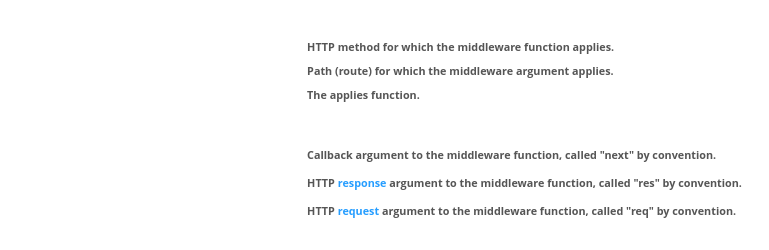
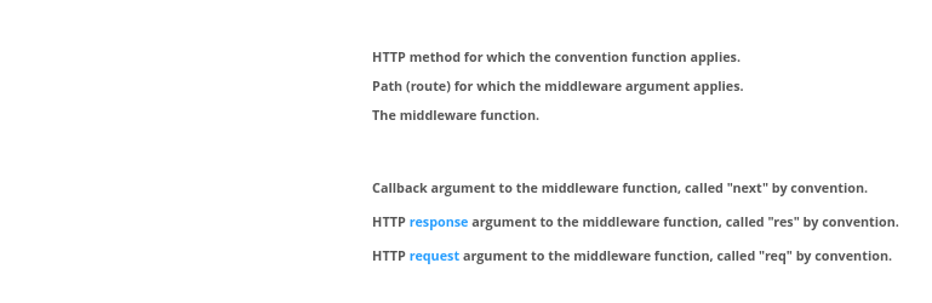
  <mxCell id="0" />
  <mxCell id="1" parent="0" />
  <mxCell id="2" value="" style="shape=image;verticalLabelPosition=bottom;labelBackgroundColor=default;verticalAlign=top;aspect=fixed;imageAspect=0;image=https://www.expressjs.com.cn/images/express-mw.png;" vertex="1" parent="1"><mxGeometry x="20" y="20" width="479.22" height="360" as="geometry" /></mxCell>
- <mxCell id="3" value="&lt;span style=&quot;color: rgb(85, 85, 85); font-family: &amp;quot;Open Sans&amp;quot;, sans-serif; font-style: normal; font-variant-ligatures: normal; font-variant-caps: normal; letter-spacing: normal; orphans: 2; text-align: start; text-indent: 0px; text-transform: none; widows: 2; word-spacing: 0px; -webkit-text-stroke-width: 0px; text-decoration-thickness: initial; text-decoration-style: initial; text-decoration-color: initial; float: none; display: inline !important;&quot;&gt;&lt;font style=&quot;font-size: 18px;&quot;&gt;&lt;b&gt;HTTP method for which the middleware function applies.&lt;/b&gt;&lt;/font&gt;&lt;/span&gt;" style="text;whiteSpace=wrap;html=1;" vertex="1" parent="1"><mxGeometry x="510" y="60" width="550" height="40" as="geometry" /></mxCell>
+ <mxCell id="3" value="&lt;span style=&quot;color: rgb(85, 85, 85); font-family: &amp;quot;Open Sans&amp;quot;, sans-serif; font-style: normal; font-variant-ligatures: normal; font-variant-caps: normal; letter-spacing: normal; orphans: 2; text-align: start; text-indent: 0px; text-transform: none; widows: 2; word-spacing: 0px; -webkit-text-stroke-width: 0px; text-decoration-thickness: initial; text-decoration-style: initial; text-decoration-color: initial; float: none; display: inline !important;&quot;&gt;&lt;font style=&quot;font-size: 18px;&quot;&gt;&lt;b&gt;HTTP method for which the convention function applies.&lt;/b&gt;&lt;/font&gt;&lt;/span&gt;" style="text;whiteSpace=wrap;html=1;" vertex="1" parent="1"><mxGeometry x="510" y="60" width="550" height="40" as="geometry" /></mxCell>
  <mxCell id="4" value="&lt;span style=&quot;color: rgb(85, 85, 85); font-family: &amp;quot;Open Sans&amp;quot;, sans-serif; font-style: normal; font-variant-ligatures: normal; font-variant-caps: normal; letter-spacing: normal; orphans: 2; text-align: start; text-indent: 0px; text-transform: none; widows: 2; word-spacing: 0px; -webkit-text-stroke-width: 0px; text-decoration-thickness: initial; text-decoration-style: initial; text-decoration-color: initial; float: none; display: inline !important;&quot;&gt;&lt;font style=&quot;font-size: 18px;&quot;&gt;&lt;b&gt;Path (route) for which the middleware argument applies.&lt;/b&gt;&lt;/font&gt;&lt;/span&gt;" style="text;whiteSpace=wrap;html=1;" vertex="1" parent="1"><mxGeometry x="510" y="100" width="580" height="40" as="geometry" /></mxCell>
- <mxCell id="5" value="&lt;span style=&quot;color: rgb(85, 85, 85); font-family: &amp;quot;Open Sans&amp;quot;, sans-serif; font-style: normal; font-variant-ligatures: normal; font-variant-caps: normal; letter-spacing: normal; orphans: 2; text-align: start; text-indent: 0px; text-transform: none; widows: 2; word-spacing: 0px; -webkit-text-stroke-width: 0px; text-decoration-thickness: initial; text-decoration-style: initial; text-decoration-color: initial; float: none; display: inline !important;&quot;&gt;&lt;b style=&quot;&quot;&gt;&lt;font style=&quot;font-size: 18px;&quot;&gt;The applies function.&lt;/font&gt;&lt;/b&gt;&lt;/span&gt;" style="text;whiteSpace=wrap;html=1;" vertex="1" parent="1"><mxGeometry x="510" y="140" width="320" height="40" as="geometry" /></mxCell>
+ <mxCell id="5" value="&lt;span style=&quot;color: rgb(85, 85, 85); font-family: &amp;quot;Open Sans&amp;quot;, sans-serif; font-style: normal; font-variant-ligatures: normal; font-variant-caps: normal; letter-spacing: normal; orphans: 2; text-align: start; text-indent: 0px; text-transform: none; widows: 2; word-spacing: 0px; -webkit-text-stroke-width: 0px; text-decoration-thickness: initial; text-decoration-style: initial; text-decoration-color: initial; float: none; display: inline !important;&quot;&gt;&lt;b style=&quot;&quot;&gt;&lt;font style=&quot;font-size: 18px;&quot;&gt;The middleware function.&lt;/font&gt;&lt;/b&gt;&lt;/span&gt;" style="text;whiteSpace=wrap;html=1;" vertex="1" parent="1"><mxGeometry x="510" y="140" width="320" height="40" as="geometry" /></mxCell>
  <mxCell id="6" value="&lt;span style=&quot;color: rgb(85, 85, 85); font-family: &amp;quot;Open Sans&amp;quot;, sans-serif; font-style: normal; font-variant-ligatures: normal; font-variant-caps: normal; letter-spacing: normal; orphans: 2; text-align: start; text-indent: 0px; text-transform: none; widows: 2; word-spacing: 0px; -webkit-text-stroke-width: 0px; text-decoration-thickness: initial; text-decoration-style: initial; text-decoration-color: initial; float: none; display: inline !important;&quot;&gt;&lt;b style=&quot;&quot;&gt;&lt;font style=&quot;font-size: 18px;&quot;&gt;Callback argument to the middleware function, called &quot;next&quot; by convention.&lt;/font&gt;&lt;/b&gt;&lt;/span&gt;" style="text;whiteSpace=wrap;html=1;" vertex="1" parent="1"><mxGeometry x="510" y="240" width="720" height="40" as="geometry" /></mxCell>
  <mxCell id="7" value="&lt;b style=&quot;font-size: 18px;&quot;&gt;&lt;span style=&quot;color: rgb(85, 85, 85); font-family: &amp;quot;Open Sans&amp;quot;, sans-serif; font-style: normal; font-variant-ligatures: normal; font-variant-caps: normal; letter-spacing: normal; orphans: 2; text-align: start; text-indent: 0px; text-transform: none; widows: 2; word-spacing: 0px; -webkit-text-stroke-width: 0px; text-decoration-thickness: initial; text-decoration-style: initial; text-decoration-color: initial; float: none; display: inline !important;&quot;&gt;HTTP&amp;nbsp;&lt;/span&gt;&lt;a style=&quot;box-sizing: border-box; -webkit-tap-highlight-color: rgba(0, 0, 0, 0); color: rgb(37, 157, 255); text-decoration: none; font-family: &amp;quot;Open Sans&amp;quot;, sans-serif; font-style: normal; font-variant-ligatures: normal; font-variant-caps: normal; letter-spacing: normal; orphans: 2; text-align: start; text-indent: 0px; text-transform: none; widows: 2; word-spacing: 0px; -webkit-text-stroke-width: 0px;&quot; href=&quot;https://www.expressjs.com.cn/en/4x/api.html#res&quot;&gt;response&lt;/a&gt;&lt;span style=&quot;color: rgb(85, 85, 85); font-family: &amp;quot;Open Sans&amp;quot;, sans-serif; font-style: normal; font-variant-ligatures: normal; font-variant-caps: normal; letter-spacing: normal; orphans: 2; text-align: start; text-indent: 0px; text-transform: none; widows: 2; word-spacing: 0px; -webkit-text-stroke-width: 0px; text-decoration-thickness: initial; text-decoration-style: initial; text-decoration-color: initial; float: none; display: inline !important;&quot;&gt;&amp;nbsp;argument to the middleware function, called &quot;res&quot; by convention.&lt;/span&gt;&lt;/b&gt;" style="text;whiteSpace=wrap;html=1;" vertex="1" parent="1"><mxGeometry x="510" y="288" width="740" height="60" as="geometry" /></mxCell>
  <mxCell id="8" value="&lt;b style=&quot;font-size: 18px;&quot;&gt;&lt;span style=&quot;color: rgb(85, 85, 85); font-family: &amp;quot;Open Sans&amp;quot;, sans-serif; font-style: normal; font-variant-ligatures: normal; font-variant-caps: normal; letter-spacing: normal; orphans: 2; text-align: start; text-indent: 0px; text-transform: none; widows: 2; word-spacing: 0px; -webkit-text-stroke-width: 0px; text-decoration-thickness: initial; text-decoration-style: initial; text-decoration-color: initial; float: none; display: inline !important;&quot;&gt;HTTP&amp;nbsp;&lt;/span&gt;&lt;a style=&quot;box-sizing: border-box; -webkit-tap-highlight-color: rgba(0, 0, 0, 0); color: rgb(37, 157, 255); text-decoration: none; font-family: &amp;quot;Open Sans&amp;quot;, sans-serif; font-style: normal; font-variant-ligatures: normal; font-variant-caps: normal; letter-spacing: normal; orphans: 2; text-align: start; text-indent: 0px; text-transform: none; widows: 2; word-spacing: 0px; -webkit-text-stroke-width: 0px;&quot; href=&quot;https://www.expressjs.com.cn/en/4x/api.html#req&quot;&gt;request&lt;/a&gt;&lt;span style=&quot;color: rgb(85, 85, 85); font-family: &amp;quot;Open Sans&amp;quot;, sans-serif; font-style: normal; font-variant-ligatures: normal; font-variant-caps: normal; letter-spacing: normal; orphans: 2; text-align: start; text-indent: 0px; text-transform: none; widows: 2; word-spacing: 0px; -webkit-text-stroke-width: 0px; text-decoration-thickness: initial; text-decoration-style: initial; text-decoration-color: initial; float: none; display: inline !important;&quot;&gt;&amp;nbsp;argument to the middleware function, called &quot;req&quot; by convention.&lt;/span&gt;&lt;/b&gt;" style="text;whiteSpace=wrap;html=1;" vertex="1" parent="1"><mxGeometry x="510" y="334" width="750" height="60" as="geometry" /></mxCell>
